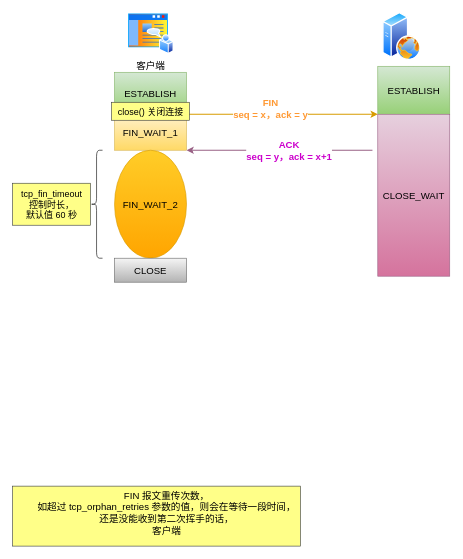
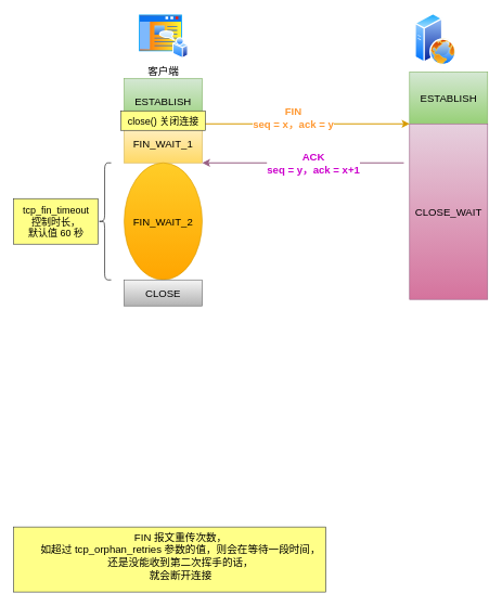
  <mxCell id="0" />
  <mxCell id="1" parent="0" />
  <mxCell id="2" value="ESTABLISH" style="rounded=0;whiteSpace=wrap;html=1;fontSize=16;fillColor=#d5e8d4;strokeColor=#82b366;gradientColor=#97d077;" vertex="1" parent="1"><mxGeometry x="190" y="120" width="120" height="70" as="geometry" /></mxCell>
  <mxCell id="3" value="客户端" style="aspect=fixed;perimeter=ellipsePerimeter;html=1;align=center;shadow=0;dashed=0;spacingTop=3;image;image=img/lib/active_directory/home_page.svg;fontSize=16;" vertex="1" parent="1"><mxGeometry x="211.11" y="20" width="77.78" height="70" as="geometry" /></mxCell>
  <mxCell id="4" value="服务端" style="aspect=fixed;perimeter=ellipsePerimeter;html=1;align=center;shadow=0;dashed=0;spacingTop=3;image;image=img/lib/active_directory/web_server.svg;fontSize=16;" vertex="1" parent="1"><mxGeometry x="636.89" y="20" width="64" height="80" as="geometry" /></mxCell>
  <mxCell id="5" value="ESTABLISH" style="rounded=0;whiteSpace=wrap;html=1;fontSize=16;fillColor=#d5e8d4;strokeColor=#82b366;gradientColor=#97d077;" vertex="1" parent="1"><mxGeometry x="628.89" y="110" width="120" height="80" as="geometry" /></mxCell>
  <mxCell id="6" value="FIN_WAIT_1" style="rounded=0;whiteSpace=wrap;html=1;fontSize=16;fillColor=#fff2cc;strokeColor=#d6b656;gradientColor=#ffd966;" vertex="1" parent="1"><mxGeometry x="190" y="190" width="120" height="60" as="geometry" /></mxCell>
  <mxCell id="7" value="&lt;b style=&quot;color: rgb(255, 153, 51); font-size: 16px;&quot;&gt;FIN&lt;br style=&quot;font-size: 16px;&quot;&gt;seq = x，ack = y&lt;/b&gt;" style="rounded=0;orthogonalLoop=1;jettySize=auto;html=1;fontSize=16;exitX=1;exitY=0;exitDx=0;exitDy=0;fillColor=#ffcd28;gradientColor=#ffa500;strokeColor=#d79b00;strokeWidth=2;entryX=0;entryY=1;entryDx=0;entryDy=0;" edge="1" parent="1" target="5"><mxGeometry x="-0.125" y="10" relative="1" as="geometry"><mxPoint x="520" y="190" as="targetPoint" /><mxPoint as="offset" /><mxPoint x="310" y="190" as="sourcePoint" /></mxGeometry></mxCell>
- <mxCell id="8" value="&lt;blockquote style=&quot;orphans: 2; text-align: center; text-indent: 0px; widows: 2; text-decoration-thickness: initial; text-decoration-style: initial; text-decoration-color: initial; margin: 0px 0px 0px 40px; border: none; padding: 0px; -webkit-text-stroke-width: 0px; word-spacing: 0px; text-transform: none; letter-spacing: normal; font-weight: 400; font-variant-caps: normal; font-variant-ligatures: normal; font-style: normal; font-size: 16px; font-family: Helvetica; color: rgb(0, 0, 0);&quot;&gt;FIN 报文重传次数，&lt;/blockquote&gt;&lt;blockquote style=&quot;orphans: 2; text-align: center; text-indent: 0px; widows: 2; text-decoration-thickness: initial; text-decoration-style: initial; text-decoration-color: initial; margin: 0px 0px 0px 40px; border: none; padding: 0px;&quot;&gt;如超过 tcp_orphan_retries&amp;nbsp;参数的值，&lt;span style=&quot;color: rgb(0, 0, 0); font-family: Helvetica; font-size: 16px; font-style: normal; font-variant-ligatures: normal; font-variant-caps: normal; font-weight: 400; letter-spacing: normal; text-transform: none; word-spacing: 0px; -webkit-text-stroke-width: 0px;&quot;&gt;则会在等待一段时间，&lt;/span&gt;&lt;/blockquote&gt;&lt;blockquote style=&quot;font-family: Helvetica; font-size: 16px; font-style: normal; font-variant-ligatures: normal; font-variant-caps: normal; font-weight: 400; letter-spacing: normal; orphans: 2; text-align: center; text-indent: 0px; text-transform: none; widows: 2; word-spacing: 0px; -webkit-text-stroke-width: 0px; text-decoration-thickness: initial; text-decoration-style: initial; text-decoration-color: initial; color: rgb(0, 0, 0); margin: 0px 0px 0px 40px; border: none; padding: 0px;&quot;&gt;还是没能收到第二次挥手的话，&lt;/blockquote&gt;&lt;blockquote style=&quot;font-family: Helvetica; font-size: 16px; font-style: normal; font-variant-ligatures: normal; font-variant-caps: normal; font-weight: 400; letter-spacing: normal; orphans: 2; text-align: center; text-indent: 0px; text-transform: none; widows: 2; word-spacing: 0px; -webkit-text-stroke-width: 0px; text-decoration-thickness: initial; text-decoration-style: initial; text-decoration-color: initial; color: rgb(0, 0, 0); margin: 0px 0px 0px 40px; border: none; padding: 0px;&quot;&gt;客户端&lt;/blockquote&gt;" style="text;whiteSpace=wrap;html=1;fontSize=16;fillColor=#ffff88;strokeColor=#36393d;labelBackgroundColor=none;" vertex="1" parent="1"><mxGeometry x="20" y="810" width="480" height="100" as="geometry" /></mxCell>
+ <mxCell id="8" value="&lt;blockquote style=&quot;orphans: 2; text-align: center; text-indent: 0px; widows: 2; text-decoration-thickness: initial; text-decoration-style: initial; text-decoration-color: initial; margin: 0px 0px 0px 40px; border: none; padding: 0px; -webkit-text-stroke-width: 0px; word-spacing: 0px; text-transform: none; letter-spacing: normal; font-weight: 400; font-variant-caps: normal; font-variant-ligatures: normal; font-style: normal; font-size: 16px; font-family: Helvetica; color: rgb(0, 0, 0);&quot;&gt;FIN 报文重传次数，&lt;/blockquote&gt;&lt;blockquote style=&quot;orphans: 2; text-align: center; text-indent: 0px; widows: 2; text-decoration-thickness: initial; text-decoration-style: initial; text-decoration-color: initial; margin: 0px 0px 0px 40px; border: none; padding: 0px;&quot;&gt;如超过 tcp_orphan_retries&amp;nbsp;参数的值，&lt;span style=&quot;color: rgb(0, 0, 0); font-family: Helvetica; font-size: 16px; font-style: normal; font-variant-ligatures: normal; font-variant-caps: normal; font-weight: 400; letter-spacing: normal; text-transform: none; word-spacing: 0px; -webkit-text-stroke-width: 0px;&quot;&gt;则会在等待一段时间，&lt;/span&gt;&lt;/blockquote&gt;&lt;blockquote style=&quot;font-family: Helvetica; font-size: 16px; font-style: normal; font-variant-ligatures: normal; font-variant-caps: normal; font-weight: 400; letter-spacing: normal; orphans: 2; text-align: center; text-indent: 0px; text-transform: none; widows: 2; word-spacing: 0px; -webkit-text-stroke-width: 0px; text-decoration-thickness: initial; text-decoration-style: initial; text-decoration-color: initial; color: rgb(0, 0, 0); margin: 0px 0px 0px 40px; border: none; padding: 0px;&quot;&gt;还是没能收到第二次挥手的话，&lt;/blockquote&gt;&lt;blockquote style=&quot;font-family: Helvetica; font-size: 16px; font-style: normal; font-variant-ligatures: normal; font-variant-caps: normal; font-weight: 400; letter-spacing: normal; orphans: 2; text-align: center; text-indent: 0px; text-transform: none; widows: 2; word-spacing: 0px; -webkit-text-stroke-width: 0px; text-decoration-thickness: initial; text-decoration-style: initial; text-decoration-color: initial; color: rgb(0, 0, 0); margin: 0px 0px 0px 40px; border: none; padding: 0px;&quot;&gt;就会断开连接&lt;/blockquote&gt;" style="text;whiteSpace=wrap;html=1;fontSize=16;fillColor=#ffff88;strokeColor=#36393d;labelBackgroundColor=none;" vertex="1" parent="1"><mxGeometry x="20" y="810" width="480" height="100" as="geometry" /></mxCell>
  <mxCell id="9" value="CLOSE_WAIT" style="rounded=0;whiteSpace=wrap;html=1;fontSize=16;fillColor=#e6d0de;strokeColor=#996185;gradientColor=#d5739d;" vertex="1" parent="1"><mxGeometry x="628.89" y="190" width="120" height="270" as="geometry" /></mxCell>
  <mxCell id="10" value="&lt;b style=&quot;font-size: 16px;&quot;&gt;&lt;font color=&quot;#cc00cc&quot;&gt;ACK&lt;br style=&quot;font-size: 16px;&quot;&gt;seq = y，ack = x+1&lt;/font&gt;&lt;/b&gt;" style="rounded=0;orthogonalLoop=1;jettySize=auto;html=1;fontSize=16;fillColor=#e6d0de;gradientColor=#d5739d;strokeColor=#996185;strokeWidth=2;entryX=1;entryY=1;entryDx=0;entryDy=0;" edge="1" parent="1" target="6"><mxGeometry x="-0.106" relative="1" as="geometry"><mxPoint x="320" y="250" as="targetPoint" /><mxPoint as="offset" /><mxPoint x="620" y="250" as="sourcePoint" /></mxGeometry></mxCell>
  <mxCell id="11" value="FIN_WAIT_2" style="ellipse;whiteSpace=wrap;html=1;fontSize=16;fillColor=#ffcd28;strokeColor=#d79b00;gradientColor=#ffa500;" vertex="1" parent="1"><mxGeometry x="190" y="250" width="120" height="180" as="geometry" /></mxCell>
  <mxCell id="12" value="close() 关闭连接" style="text;html=1;align=center;verticalAlign=middle;resizable=0;points=[];autosize=1;strokeColor=#36393d;fillColor=#ffff88;fontSize=15;" vertex="1" parent="1"><mxGeometry x="185" y="170" width="130" height="30" as="geometry" /></mxCell>
  <mxCell id="13" value="" style="shape=curlyBracket;whiteSpace=wrap;html=1;rounded=1;fontSize=15;" vertex="1" parent="1"><mxGeometry x="150" y="250" width="20" height="180" as="geometry" /></mxCell>
  <mxCell id="14" value="tcp_fin_timeout &lt;br&gt;控制时长，&lt;br&gt;默认值 60 秒" style="text;html=1;align=center;verticalAlign=middle;resizable=0;points=[];autosize=1;strokeColor=#36393d;fillColor=#ffff88;fontSize=15;" vertex="1" parent="1"><mxGeometry x="20" y="305" width="130" height="70" as="geometry" /></mxCell>
  <mxCell id="15" value="CLOSE" style="rounded=0;whiteSpace=wrap;html=1;fontSize=16;fillColor=#f5f5f5;strokeColor=#666666;gradientColor=#b3b3b3;" vertex="1" parent="1"><mxGeometry x="190" y="430" width="120" height="40" as="geometry" /></mxCell>
